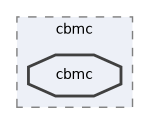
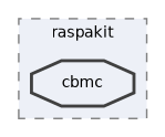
  digraph {
    compound=true
    n1 [color=grey25 fillcolor="#edf0f7" fontname=Helvetica fontsize=10 height=0.2 label=cbmc shape=octagon style="filled,bold" width=0.4]
    subgraph cluster_1 {
      bgcolor="#edf0f7"
      fontname=Helvetica
      fontsize=10
-     label=cbmc
+     label=raspakit
      pencolor=grey50
      style="filled,dashed"
      n1
    }
  }
